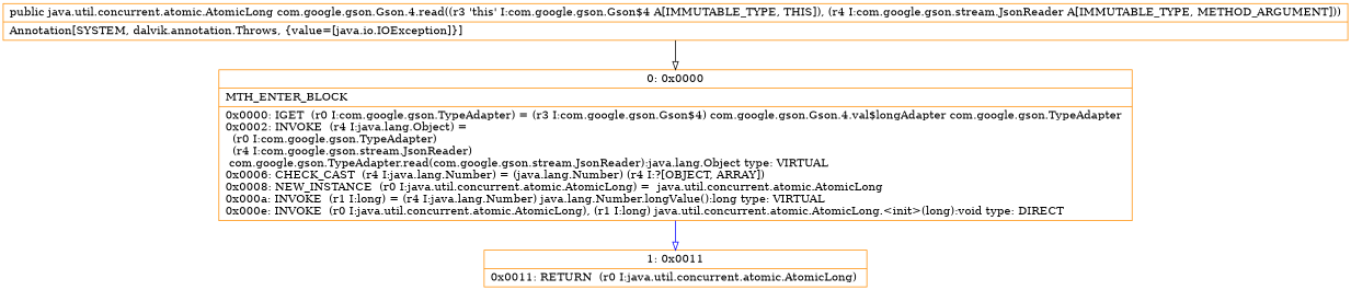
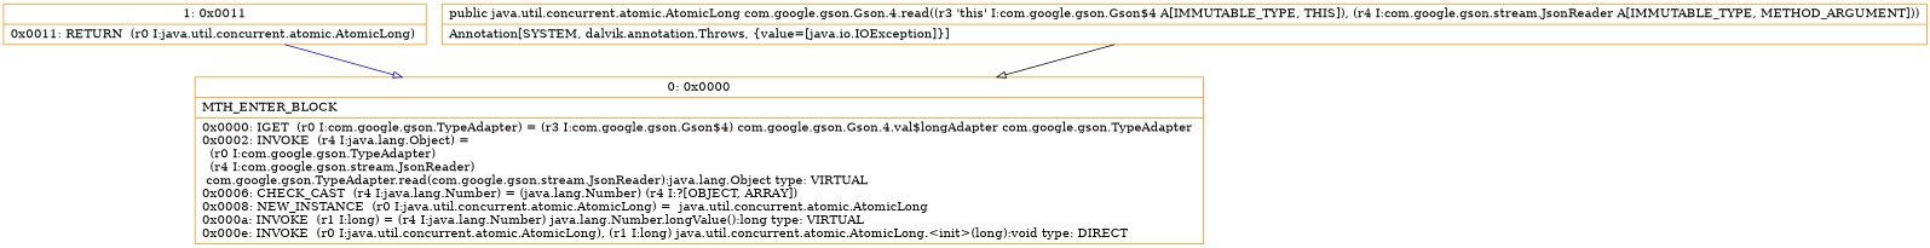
  digraph {
    node [shape=record color=darkorange]
    edge [arrowhead=onormal]
    n1 [label="{0\:\ 0x0000|MTH_ENTER_BLOCK\l|0x0000: IGET  (r0 I:com.google.gson.TypeAdapter) = (r3 I:com.google.gson.Gson$4) com.google.gson.Gson.4.val$longAdapter com.google.gson.TypeAdapter \l0x0002: INVOKE  (r4 I:java.lang.Object) = \l  (r0 I:com.google.gson.TypeAdapter)\l  (r4 I:com.google.gson.stream.JsonReader)\l com.google.gson.TypeAdapter.read(com.google.gson.stream.JsonReader):java.lang.Object type: VIRTUAL \l0x0006: CHECK_CAST  (r4 I:java.lang.Number) = (java.lang.Number) (r4 I:?[OBJECT, ARRAY]) \l0x0008: NEW_INSTANCE  (r0 I:java.util.concurrent.atomic.AtomicLong) =  java.util.concurrent.atomic.AtomicLong \l0x000a: INVOKE  (r1 I:long) = (r4 I:java.lang.Number) java.lang.Number.longValue():long type: VIRTUAL \l0x000e: INVOKE  (r0 I:java.util.concurrent.atomic.AtomicLong), (r1 I:long) java.util.concurrent.atomic.AtomicLong.\<init\>(long):void type: DIRECT \l}"]
    n2 [label="{1\:\ 0x0011|0x0011: RETURN  (r0 I:java.util.concurrent.atomic.AtomicLong) \l}"]
    n3 [label="{public java.util.concurrent.atomic.AtomicLong com.google.gson.Gson.4.read((r3 'this' I:com.google.gson.Gson$4 A[IMMUTABLE_TYPE, THIS]), (r4 I:com.google.gson.stream.JsonReader A[IMMUTABLE_TYPE, METHOD_ARGUMENT]))  | Annotation[SYSTEM, dalvik.annotation.Throws, \{value=[java.io.IOException]\}]\l}"]
-   n1 -> n2 [color=blue]
+   n2 -> n1 [color=blue]
    n3 -> n1 [color=black]
  }
